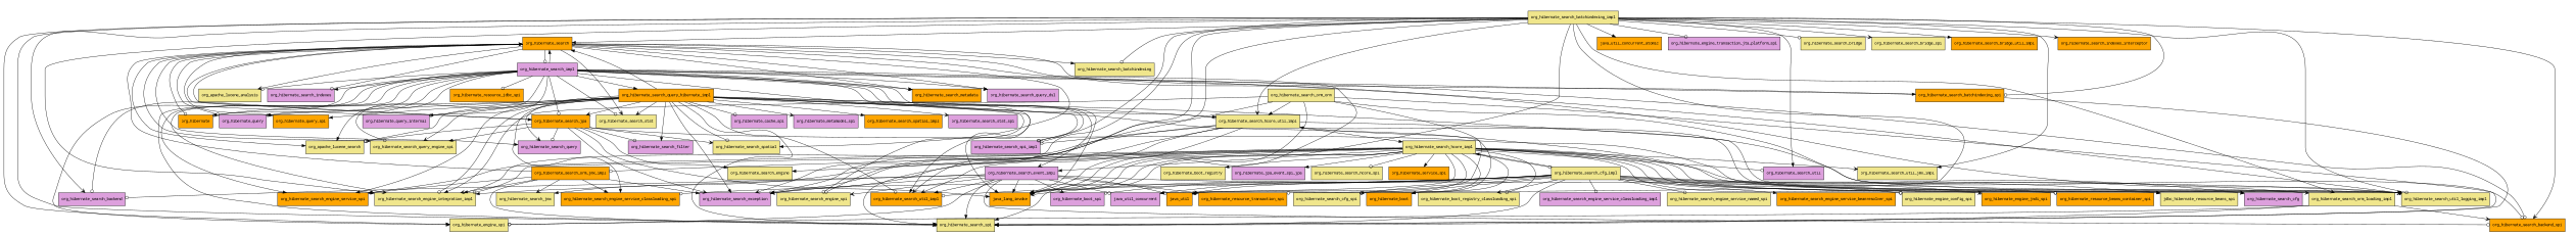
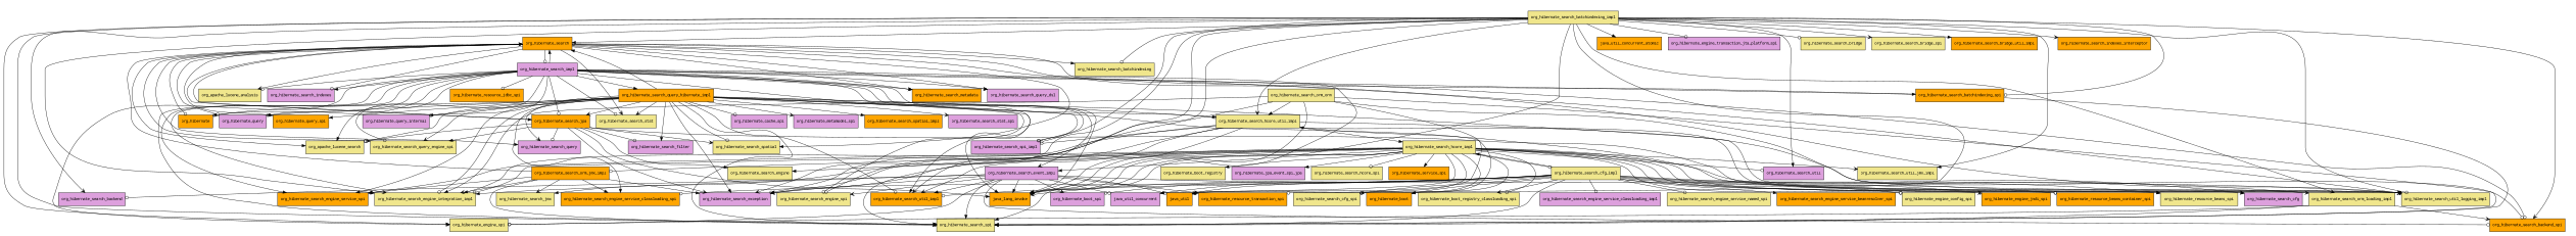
  digraph {
    fontname="Roboto Mono"
    node [fillcolor=khaki fontname="Roboto Mono" fontsize=10.0 shape=box style=filled]
    edge [arrowhead=normal fontname="Roboto Mono"]
    org_hibernate_search [fillcolor=orange]
    java_lang_invoke [fillcolor=orange]
    org_apache_lucene_analysis
    org_apache_lucene_search
    org_hibernate [fillcolor=orange]
    org_hibernate_query [fillcolor=plum]
    org_hibernate_query_spi [fillcolor=orange]
    org_hibernate_search_batchindexing
    org_hibernate_search_impl [fillcolor=plum]
    org_hibernate_search_indexes [fillcolor=plum]
    org_hibernate_search_jpa [fillcolor=orange]
    org_hibernate_search_metadata [fillcolor=orange]
    org_hibernate_search_query [fillcolor=plum]
    org_hibernate_search_query_dsl [fillcolor=plum]
    org_hibernate_search_query_engine_spi
    org_hibernate_search_spatial
    org_hibernate_search_stat
    org_hibernate_search_util_logging_impl
    org_hibernate_engine_spi
    org_hibernate_search_backend [fillcolor=plum]
    org_hibernate_search_backend_spi [fillcolor=orange]
    org_hibernate_search_batchindexing_spi [fillcolor=orange]
    org_hibernate_search_engine_integration_impl
    org_hibernate_search_hcore_util_impl
    org_hibernate_search_spi
    org_hibernate_search_spi_impl [fillcolor=plum]
    org_hibernate_search_util_impl [fillcolor=orange]
    org_hibernate_search_event_impl [fillcolor=plum]
    org_hibernate_search_engine_service_spi [fillcolor=orange]
    org_hibernate_query_internal [fillcolor=plum]
    org_hibernate_resource_jdbc_spi [fillcolor=orange]
    org_hibernate_search_query_hibernate_impl [fillcolor=orange]
    org_hibernate_search_exception [fillcolor=plum]
    org_hibernate_search_engine
    org_hibernate_search_filter [fillcolor=plum]
    org_hibernate_search_batchindexing_impl
    java_util_concurrent_atomic [fillcolor=orange]
    org_hibernate_engine_transaction_jta_platform_spi [fillcolor=plum]
    org_hibernate_resource_transaction_spi [fillcolor=orange]
    org_hibernate_search_bridge
    org_hibernate_search_bridge_spi
    org_hibernate_search_bridge_util_impl [fillcolor=orange]
    org_hibernate_search_engine_spi
    org_hibernate_search_indexes_interceptor [fillcolor=orange]
    org_hibernate_search_orm_loading_impl
    org_hibernate_search_util [fillcolor=plum]
    org_hibernate_search_util_jmx_impl
    org_hibernate_search_hcore_impl
    java_util [fillcolor=orange]
    java_util_concurrent [fillcolor=plum]
    org_hibernate_boot_spi [fillcolor=plum]
    org_hibernate_search_cfg_spi
    org_hibernate_search_engine_service_classloading_spi [fillcolor=orange]
    org_hibernate_cache_spi [fillcolor=plum]
    org_hibernate_metamodel_spi [fillcolor=plum]
    org_hibernate_search_spatial_impl [fillcolor=orange]
    org_hibernate_search_stat_spi [fillcolor=plum]
    org_hibernate_search_cfg_impl
    org_hibernate_boot [fillcolor=orange]
    org_hibernate_boot_registry_classloading_spi
    org_hibernate_engine_config_spi
    org_hibernate_engine_jndi_spi [fillcolor=orange]
    org_hibernate_resource_beans_container_spi [fillcolor=orange]
-   org_hibernate_resource_beans_spi [label=jdbc_hibernate_resource_beans_spi]
+   org_hibernate_resource_beans_spi
    org_hibernate_search_cfg [fillcolor=plum]
    org_hibernate_boot_registry
    org_hibernate_jpa_event_spi_jpa [fillcolor=plum]
    org_hibernate_search_hcore_spi
    org_hibernate_search_jmx
    org_hibernate_search_orm_jmx_impl [fillcolor=orange]
    org_hibernate_service_spi [fillcolor=orange]
    org_hibernate_search_engine_service_beanresolver_spi [fillcolor=orange]
    org_hibernate_search_engine_service_classloading_impl [fillcolor=plum]
    org_hibernate_search_engine_service_named_spi
    n75 [label=org_hibernate_search_orm_orm]
    org_hibernate_search -> java_lang_invoke [arrowhead=vee]
    org_hibernate_search -> org_apache_lucene_analysis [arrowhead=vee]
    org_hibernate_search -> org_apache_lucene_search
    org_hibernate_search -> org_hibernate [arrowhead=odot]
    org_hibernate_search -> org_hibernate_query [arrowhead=odot]
    org_hibernate_search -> org_hibernate_query_spi
    org_hibernate_search -> org_hibernate_search_batchindexing
    org_hibernate_search -> org_hibernate_search_impl [arrowhead=odot]
    org_hibernate_search -> org_hibernate_search_indexes [arrowhead=odot]
    org_hibernate_search -> org_hibernate_search_jpa
    org_hibernate_search -> org_hibernate_search_metadata [arrowhead=vee]
    org_hibernate_search -> org_hibernate_search_query
    org_hibernate_search -> org_hibernate_search_query_dsl
    org_hibernate_search -> org_hibernate_search_query_engine_spi [arrowhead=vee]
    org_hibernate_search -> org_hibernate_search_spatial
    org_hibernate_search -> org_hibernate_search_stat [arrowhead=vee]
    org_hibernate_search -> org_hibernate_search_util_logging_impl [arrowhead=vee]
    org_hibernate_search_impl -> org_hibernate_search
    org_hibernate_search_impl -> java_lang_invoke [arrowhead=vee]
    org_hibernate_search_impl -> org_apache_lucene_analysis [arrowhead=odot]
    org_hibernate_search_impl -> org_apache_lucene_search
    org_hibernate_search_impl -> org_hibernate [arrowhead=odot]
    org_hibernate_search_impl -> org_hibernate_query [arrowhead=odot]
    org_hibernate_search_impl -> org_hibernate_search_indexes
    org_hibernate_search_impl -> org_hibernate_search_jpa [arrowhead=odot]
    org_hibernate_search_impl -> org_hibernate_search_metadata
    org_hibernate_search_impl -> org_hibernate_search_query_dsl [arrowhead=vee]
    org_hibernate_search_impl -> org_hibernate_search_query_engine_spi [arrowhead=odot]
    org_hibernate_search_impl -> org_hibernate_search_stat [arrowhead=odot]
    org_hibernate_search_impl -> org_hibernate_search_util_logging_impl [arrowhead=odot]
    org_hibernate_search_impl -> org_hibernate_engine_spi [arrowhead=vee]
-   org_hibernate_search_impl -> org_hibernate_search_backend [arrowhead=odot]
    org_hibernate_search_impl -> org_hibernate_search_backend_spi [arrowhead=odot]
    org_hibernate_search_impl -> org_hibernate_search_batchindexing_spi
    org_hibernate_search_impl -> org_hibernate_search_engine_integration_impl [arrowhead=vee]
    org_hibernate_search_impl -> org_hibernate_search_hcore_util_impl [arrowhead=odot]
    org_hibernate_search_impl -> org_hibernate_search_spi [arrowhead=vee]
    org_hibernate_search_impl -> org_hibernate_search_spi_impl [arrowhead=odot]
    org_hibernate_search_impl -> org_hibernate_search_util_impl
    org_hibernate_search_impl -> org_hibernate_search_event_impl [arrowhead=vee]
    org_hibernate_search_impl -> org_hibernate_search_engine_service_spi
    org_hibernate_search_impl -> org_hibernate_query_internal [arrowhead=odot]
    org_hibernate_search_impl -> org_hibernate_resource_jdbc_spi [arrowhead=odot]
    org_hibernate_search_impl -> org_hibernate_search_query_hibernate_impl
    org_hibernate_search_jpa -> org_hibernate_search [arrowhead=vee]
    org_hibernate_search_jpa -> java_lang_invoke
    org_hibernate_search_jpa -> org_apache_lucene_search [arrowhead=odot]
    org_hibernate_search_jpa -> org_hibernate_search_query [arrowhead=odot]
    org_hibernate_search_jpa -> org_hibernate_search_query_engine_spi
    org_hibernate_search_jpa -> org_hibernate_search_spatial [arrowhead=vee]
    org_hibernate_search_jpa -> org_hibernate_search_util_logging_impl [arrowhead=odot]
    org_hibernate_search_jpa -> org_hibernate_search_exception [arrowhead=vee]
    org_hibernate_search_jpa -> org_hibernate_search_engine
    org_hibernate_search_jpa -> org_hibernate_search_filter [arrowhead=odot]
    org_hibernate_search_batchindexing_spi -> org_hibernate_search [arrowhead=odot]
    org_hibernate_search_batchindexing_spi -> org_hibernate_search_spi [arrowhead=vee]
    org_hibernate_search_hcore_util_impl -> java_lang_invoke
    org_hibernate_search_hcore_util_impl -> org_hibernate_search_util_logging_impl [arrowhead=vee]
    org_hibernate_search_hcore_util_impl -> org_hibernate_search_backend_spi [arrowhead=odot]
    org_hibernate_search_hcore_util_impl -> org_hibernate_search_engine_integration_impl
    org_hibernate_search_hcore_util_impl -> org_hibernate_search_spi [arrowhead=odot]
    org_hibernate_search_hcore_util_impl -> org_hibernate_search_spi_impl [arrowhead=odot]
    org_hibernate_search_hcore_util_impl -> org_hibernate_search_exception [arrowhead=vee]
    org_hibernate_search_hcore_util_impl -> org_hibernate_search_hcore_impl
    org_hibernate_search_event_impl -> java_lang_invoke
    org_hibernate_search_event_impl -> org_hibernate_search_util_logging_impl [arrowhead=odot]
    org_hibernate_search_event_impl -> org_hibernate_engine_spi [arrowhead=odot]
    org_hibernate_search_event_impl -> org_hibernate_search_backend [arrowhead=odot]
    org_hibernate_search_event_impl -> org_hibernate_search_backend_spi [arrowhead=odot]
    org_hibernate_search_event_impl -> org_hibernate_search_engine_integration_impl
    org_hibernate_search_event_impl -> org_hibernate_search_spi
    org_hibernate_search_event_impl -> org_hibernate_search_util_impl
    org_hibernate_search_event_impl -> org_hibernate_search_exception
    org_hibernate_search_event_impl -> org_hibernate_resource_transaction_spi [arrowhead=vee]
    org_hibernate_search_event_impl -> org_hibernate_search_engine_spi [arrowhead=vee]
    org_hibernate_search_event_impl -> java_util [arrowhead=odot]
    org_hibernate_search_event_impl -> java_util_concurrent [arrowhead=odot]
    org_hibernate_search_event_impl -> org_hibernate_boot_spi [arrowhead=vee]
    org_hibernate_search_query_hibernate_impl -> org_hibernate_search
    org_hibernate_search_query_hibernate_impl -> java_lang_invoke
    org_hibernate_search_query_hibernate_impl -> org_apache_lucene_search [arrowhead=odot]
    org_hibernate_search_query_hibernate_impl -> org_hibernate
    org_hibernate_search_query_hibernate_impl -> org_hibernate_query
    org_hibernate_search_query_hibernate_impl -> org_hibernate_query_spi
    org_hibernate_search_query_hibernate_impl -> org_hibernate_search_jpa [arrowhead=vee]
    org_hibernate_search_query_hibernate_impl -> org_hibernate_search_query [arrowhead=vee]
    org_hibernate_search_query_hibernate_impl -> org_hibernate_search_query_engine_spi [arrowhead=vee]
    org_hibernate_search_query_hibernate_impl -> org_hibernate_search_spatial [arrowhead=odot]
    org_hibernate_search_query_hibernate_impl -> org_hibernate_search_stat [arrowhead=vee]
    org_hibernate_search_query_hibernate_impl -> org_hibernate_search_util_logging_impl [arrowhead=vee]
    org_hibernate_search_query_hibernate_impl -> org_hibernate_search_engine_integration_impl [arrowhead=odot]
    org_hibernate_search_query_hibernate_impl -> org_hibernate_search_hcore_util_impl
    org_hibernate_search_query_hibernate_impl -> org_hibernate_search_spi
    org_hibernate_search_query_hibernate_impl -> org_hibernate_search_spi_impl [arrowhead=odot]
    org_hibernate_search_query_hibernate_impl -> org_hibernate_search_util_impl [arrowhead=odot]
    org_hibernate_search_query_hibernate_impl -> org_hibernate_search_engine_service_spi
    org_hibernate_search_query_hibernate_impl -> org_hibernate_query_internal
    org_hibernate_search_query_hibernate_impl -> org_hibernate_search_exception
    org_hibernate_search_query_hibernate_impl -> org_hibernate_search_filter
    org_hibernate_search_query_hibernate_impl -> org_hibernate_search_engine_spi [arrowhead=odot]
    org_hibernate_search_query_hibernate_impl -> org_hibernate_search_cfg_spi [arrowhead=odot]
    org_hibernate_search_query_hibernate_impl -> org_hibernate_search_engine_service_classloading_spi
    org_hibernate_search_query_hibernate_impl -> org_hibernate_cache_spi [arrowhead=odot]
    org_hibernate_search_query_hibernate_impl -> org_hibernate_metamodel_spi [arrowhead=vee]
    org_hibernate_search_query_hibernate_impl -> org_hibernate_search_spatial_impl
    org_hibernate_search_query_hibernate_impl -> org_hibernate_search_stat_spi [arrowhead=vee]
    org_hibernate_search_batchindexing_impl -> org_hibernate_search
    org_hibernate_search_batchindexing_impl -> java_lang_invoke [arrowhead=odot]
    org_hibernate_search_batchindexing_impl -> org_hibernate_search_batchindexing [arrowhead=odot]
    org_hibernate_search_batchindexing_impl -> org_hibernate_search_util_logging_impl [arrowhead=odot]
    org_hibernate_search_batchindexing_impl -> org_hibernate_engine_spi
    org_hibernate_search_batchindexing_impl -> org_hibernate_search_backend [arrowhead=vee]
    org_hibernate_search_batchindexing_impl -> org_hibernate_search_backend_spi [arrowhead=vee]
    org_hibernate_search_batchindexing_impl -> org_hibernate_search_batchindexing_spi [arrowhead=odot]
    org_hibernate_search_batchindexing_impl -> org_hibernate_search_engine_integration_impl [arrowhead=vee]
    org_hibernate_search_batchindexing_impl -> org_hibernate_search_hcore_util_impl [arrowhead=vee]
    org_hibernate_search_batchindexing_impl -> org_hibernate_search_spi [arrowhead=vee]
    org_hibernate_search_batchindexing_impl -> org_hibernate_search_spi_impl [arrowhead=odot]
    org_hibernate_search_batchindexing_impl -> org_hibernate_search_util_impl [arrowhead=vee]
    org_hibernate_search_batchindexing_impl -> org_hibernate_search_exception [arrowhead=vee]
    org_hibernate_search_batchindexing_impl -> java_util_concurrent_atomic
    org_hibernate_search_batchindexing_impl -> org_hibernate_engine_transaction_jta_platform_spi [arrowhead=odot]
    org_hibernate_search_batchindexing_impl -> org_hibernate_resource_transaction_spi [arrowhead=odot]
    org_hibernate_search_batchindexing_impl -> org_hibernate_search_bridge [arrowhead=odot]
    org_hibernate_search_batchindexing_impl -> org_hibernate_search_bridge_spi [arrowhead=vee]
    org_hibernate_search_batchindexing_impl -> org_hibernate_search_bridge_util_impl
    org_hibernate_search_batchindexing_impl -> org_hibernate_search_engine_spi [arrowhead=odot]
    org_hibernate_search_batchindexing_impl -> org_hibernate_search_indexes_interceptor [arrowhead=vee]
    org_hibernate_search_batchindexing_impl -> org_hibernate_search_orm_loading_impl [arrowhead=vee]
    org_hibernate_search_batchindexing_impl -> org_hibernate_search_util
    org_hibernate_search_batchindexing_impl -> org_hibernate_search_util_jmx_impl
    org_hibernate_search_orm_loading_impl -> org_hibernate_engine_spi [arrowhead=odot]
    org_hibernate_search_orm_loading_impl -> org_hibernate_search_backend_spi [arrowhead=vee]
    org_hibernate_search_orm_loading_impl -> org_hibernate_search_hcore_util_impl
    org_hibernate_search_orm_loading_impl -> org_hibernate_search_spi
    org_hibernate_search_hcore_impl -> java_lang_invoke [arrowhead=odot]
    org_hibernate_search_hcore_impl -> org_hibernate_search_util_logging_impl [arrowhead=odot]
    org_hibernate_search_hcore_impl -> org_hibernate_search_engine_integration_impl [arrowhead=odot]
    org_hibernate_search_hcore_impl -> org_hibernate_search_spi
    org_hibernate_search_hcore_impl -> org_hibernate_search_util_impl [arrowhead=vee]
    org_hibernate_search_hcore_impl -> org_hibernate_search_event_impl
    org_hibernate_search_hcore_impl -> org_hibernate_search_engine_service_spi
    org_hibernate_search_hcore_impl -> org_hibernate_search_exception [arrowhead=vee]
    org_hibernate_search_hcore_impl -> org_hibernate_search_engine
    org_hibernate_search_hcore_impl -> org_hibernate_search_util [arrowhead=odot]
    org_hibernate_search_hcore_impl -> org_hibernate_search_util_jmx_impl [arrowhead=vee]
    org_hibernate_search_hcore_impl -> java_util
    org_hibernate_search_hcore_impl -> java_util_concurrent
    org_hibernate_search_hcore_impl -> org_hibernate_search_cfg_spi
    org_hibernate_search_hcore_impl -> org_hibernate_search_cfg_impl [arrowhead=odot]
    org_hibernate_search_hcore_impl -> org_hibernate_boot
    org_hibernate_search_hcore_impl -> org_hibernate_boot_registry_classloading_spi [arrowhead=odot]
    org_hibernate_search_hcore_impl -> org_hibernate_engine_config_spi [arrowhead=odot]
    org_hibernate_search_hcore_impl -> org_hibernate_engine_jndi_spi [arrowhead=vee]
    org_hibernate_search_hcore_impl -> org_hibernate_resource_beans_container_spi [arrowhead=odot]
    org_hibernate_search_hcore_impl -> org_hibernate_resource_beans_spi
    org_hibernate_search_hcore_impl -> org_hibernate_search_cfg [arrowhead=vee]
    org_hibernate_search_hcore_impl -> org_hibernate_boot_registry
    org_hibernate_search_hcore_impl -> org_hibernate_jpa_event_spi_jpa
    org_hibernate_search_hcore_impl -> org_hibernate_search_hcore_spi [arrowhead=odot]
    org_hibernate_search_hcore_impl -> org_hibernate_search_jmx
    org_hibernate_search_hcore_impl -> org_hibernate_search_orm_jmx_impl [arrowhead=odot]
    org_hibernate_search_hcore_impl -> org_hibernate_service_spi
    org_hibernate_search_cfg_impl -> java_lang_invoke [arrowhead=vee]
    org_hibernate_search_cfg_impl -> org_hibernate_search_spi
    org_hibernate_search_cfg_impl -> org_hibernate_search_util_impl [arrowhead=odot]
    org_hibernate_search_cfg_impl -> org_hibernate_search_orm_loading_impl [arrowhead=vee]
    org_hibernate_search_cfg_impl -> org_hibernate_search_hcore_impl
    org_hibernate_search_cfg_impl -> java_util [arrowhead=odot]
    org_hibernate_search_cfg_impl -> java_util_concurrent
    org_hibernate_search_cfg_impl -> org_hibernate_boot_spi [arrowhead=odot]
    org_hibernate_search_cfg_impl -> org_hibernate_search_cfg_spi [arrowhead=odot]
    org_hibernate_search_cfg_impl -> org_hibernate_search_engine_service_classloading_spi [arrowhead=odot]
    org_hibernate_search_cfg_impl -> org_hibernate_boot
    org_hibernate_search_cfg_impl -> org_hibernate_boot_registry_classloading_spi [arrowhead=vee]
    org_hibernate_search_cfg_impl -> org_hibernate_engine_config_spi [arrowhead=odot]
    org_hibernate_search_cfg_impl -> org_hibernate_engine_jndi_spi [arrowhead=odot]
    org_hibernate_search_cfg_impl -> org_hibernate_resource_beans_container_spi [arrowhead=odot]
    org_hibernate_search_cfg_impl -> org_hibernate_resource_beans_spi
    org_hibernate_search_cfg_impl -> org_hibernate_search_cfg
    org_hibernate_search_cfg_impl -> org_hibernate_search_engine_service_beanresolver_spi
    org_hibernate_search_cfg_impl -> org_hibernate_search_engine_service_classloading_impl [arrowhead=odot]
    org_hibernate_search_cfg_impl -> org_hibernate_search_engine_service_named_spi [arrowhead=odot]
    org_hibernate_search_orm_jmx_impl -> org_hibernate_search
    org_hibernate_search_orm_jmx_impl -> org_hibernate_search_engine_integration_impl [arrowhead=vee]
    org_hibernate_search_orm_jmx_impl -> org_hibernate_search_spi [arrowhead=odot]
    org_hibernate_search_orm_jmx_impl -> org_hibernate_search_engine_service_spi
    org_hibernate_search_orm_jmx_impl -> org_hibernate_search_exception
    org_hibernate_search_orm_jmx_impl -> org_hibernate_search_engine_service_classloading_spi
    org_hibernate_search_orm_jmx_impl -> org_hibernate_search_jmx [arrowhead=vee]
    n75 -> java_lang_invoke [arrowhead=odot]
    n75 -> org_hibernate_search_util_logging_impl [arrowhead=odot]
    n75 -> org_hibernate_search_engine_integration_impl
    n75 -> org_hibernate_search_hcore_util_impl
    n75 -> org_hibernate_search_spi
    n75 -> org_hibernate_search_exception [arrowhead=odot]
    n75 -> java_util [arrowhead=vee]
  }
